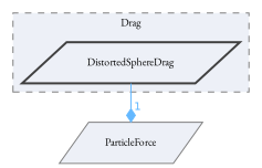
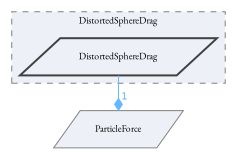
  digraph {
    compound=true
    fontname="EB Garamond"
    node [fillcolor="#edf0f7" fontname="EB Garamond" fontsize=10 shape=parallelogram]
    n1 [color=grey25 height=0.2 label=DistortedSphereDrag style="filled,bold" width=0.4]
    n2 [color=grey50 height=0.2 label=ParticleForce style=filled width=0.4]
    subgraph cluster_1 {
      bgcolor="#edf0f7"
      fontsize=10
-     label=Drag
+     label=DistortedSphereDrag
      pencolor=grey50
      style="filled,dashed"
      n1
    }
    n1 -> n2 [color=steelblue1 fontcolor=steelblue1 fontname="EB Garamond" fontsize=10 headlabel=1 labeldistance=1.5 labelfontname=Helvetica labelfontsize=10 style=solid arrowhead=diamond]
  }
